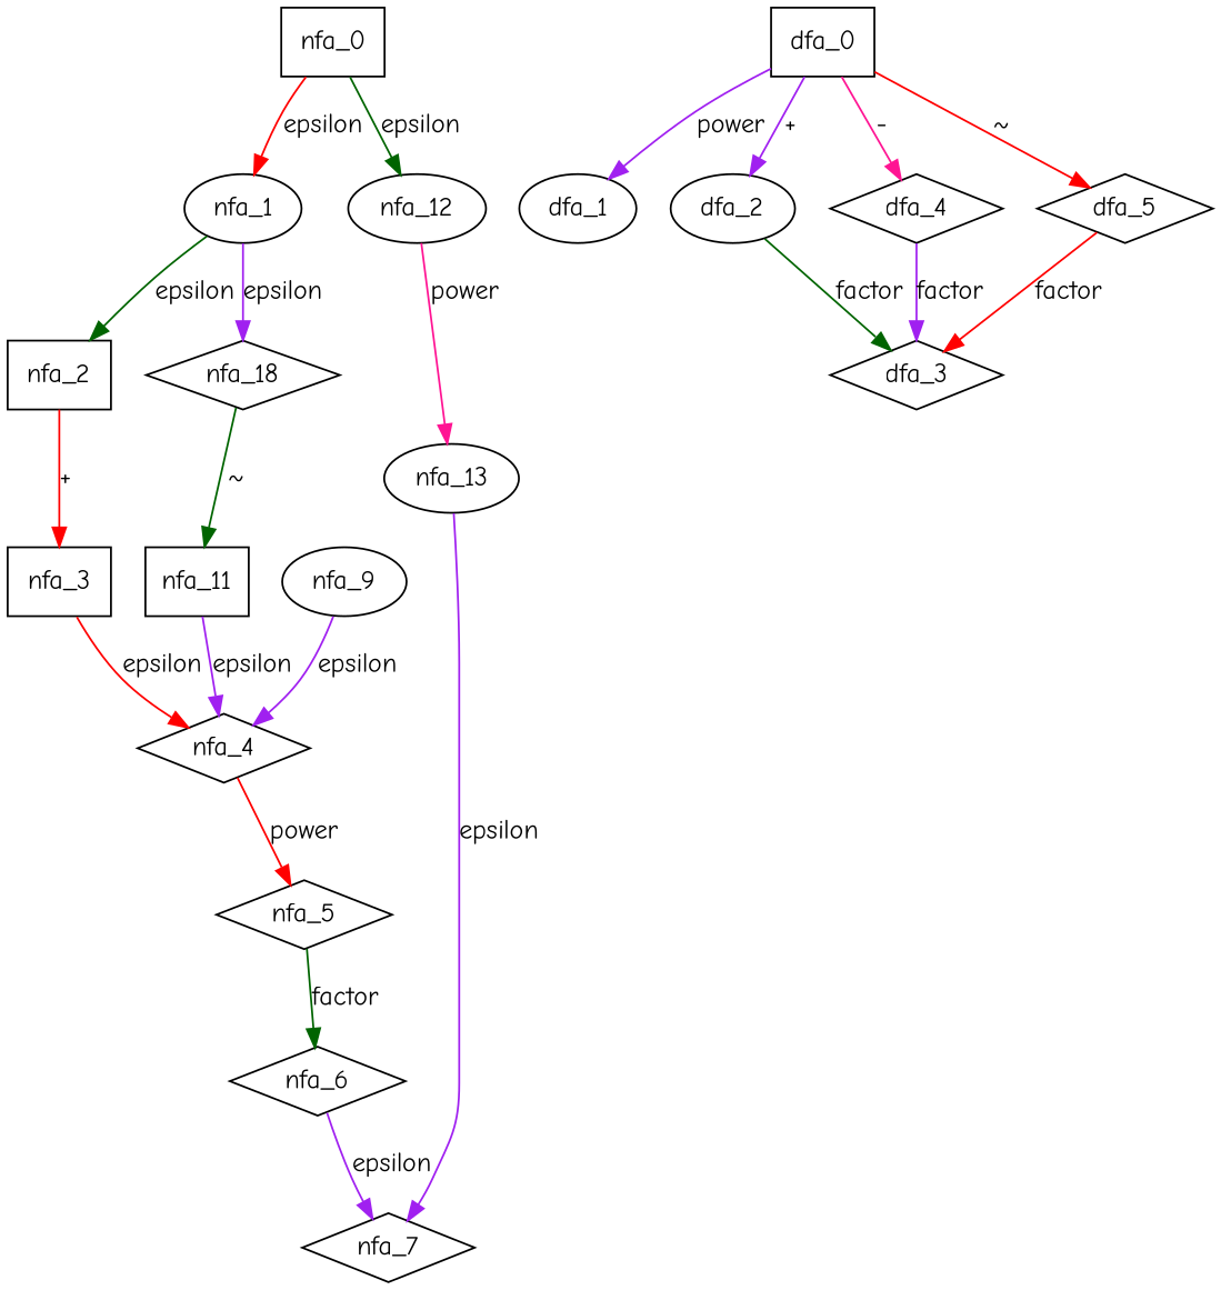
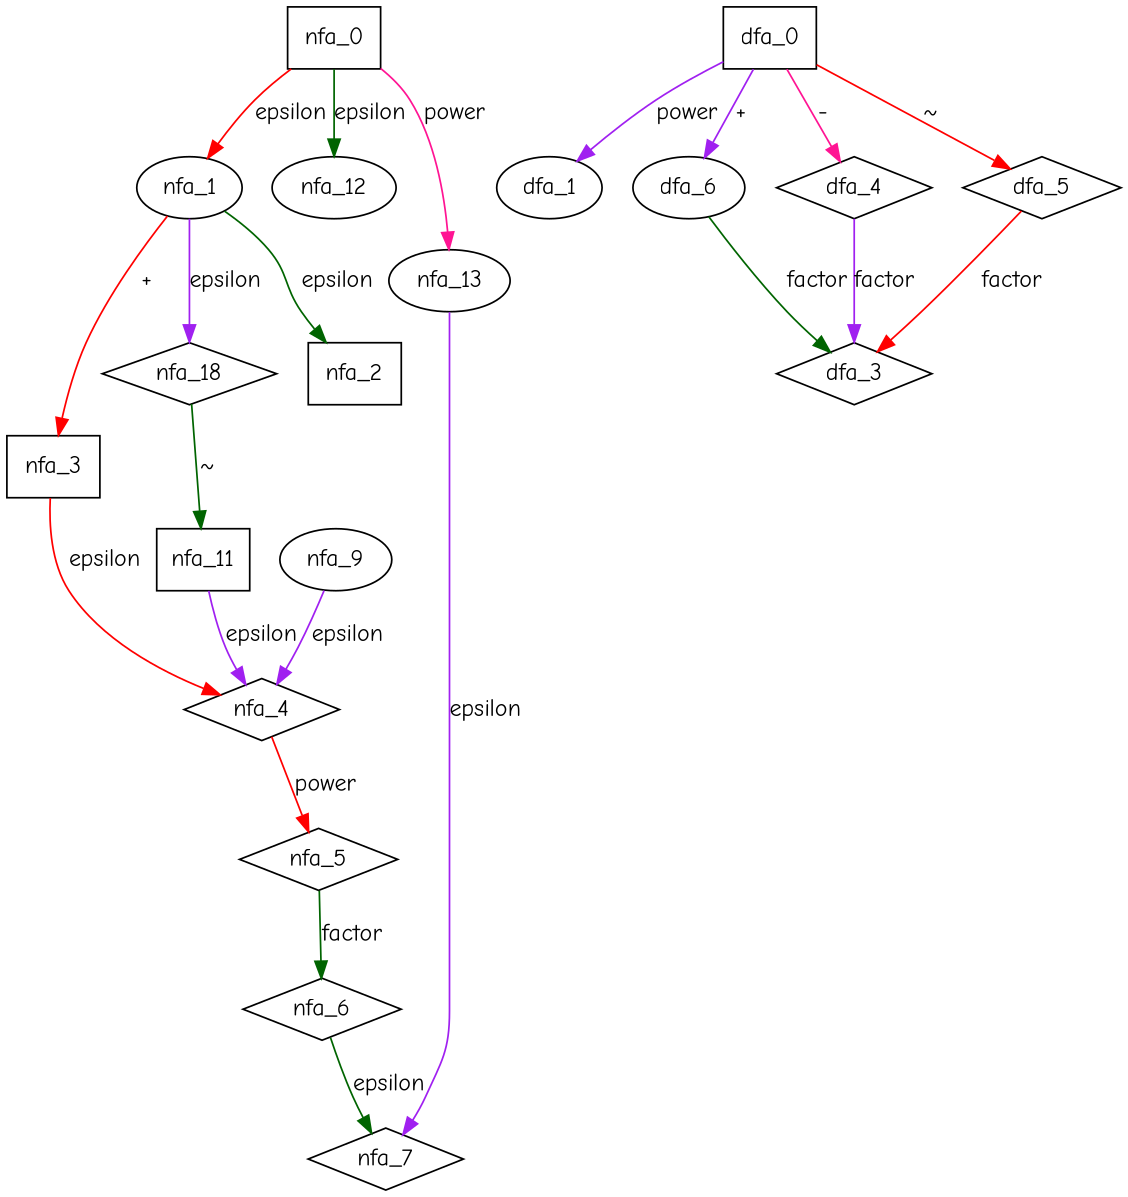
  digraph {
    fontname="Comic Neue"
    node [fontname="Comic Neue" shape=diamond]
    edge [color=purple fontname="Comic Neue"]
    nfa_0 [shape=box]
    nfa_1 [shape=ellipse]
    nfa_12 [shape=ellipse]
    nfa_2 [shape=box]
    n5 [label=nfa_18]
    nfa_3 [shape=box]
    nfa_4
    nfa_5
    nfa_6
    nfa_7
    nfa_9 [shape=ellipse]
    nfa_11 [shape=box]
    nfa_13 [shape=ellipse]
    dfa_0 [shape=box]
    dfa_1 [shape=ellipse]
-   dfa_2 [shape=ellipse]
+   dfa_2 [shape=ellipse label=dfa_6]
    dfa_4
    dfa_5
    dfa_3
    subgraph sub_1 {
      nfa_0
      nfa_1
      nfa_12
      nfa_2
      n5
      nfa_3
      nfa_4
      nfa_5
      nfa_6
      nfa_7
      nfa_9
      nfa_11
      nfa_13
    }
    subgraph sub_2 {
      dfa_0
      dfa_1
      dfa_2
      dfa_4
      dfa_5
      dfa_3
    }
    nfa_0 -> nfa_1 [color=red label=epsilon]
    nfa_0 -> nfa_12 [color=darkgreen label=epsilon]
    nfa_1 -> nfa_2 [color=darkgreen label=epsilon]
    nfa_1 -> n5 [label=epsilon]
-   nfa_12 -> nfa_13 [color=deeppink label=power]
-   nfa_2 -> nfa_3 [color=red label="+"]
+   nfa_0 -> nfa_13 [color=deeppink label=power]
+   nfa_1 -> nfa_3 [color=red label="+"]
    n5 -> nfa_11 [color=darkgreen label="~"]
    nfa_3 -> nfa_4 [color=red label=epsilon]
    nfa_4 -> nfa_5 [color=red label=power]
    nfa_5 -> nfa_6 [color=darkgreen label=factor]
-   nfa_6 -> nfa_7 [label=epsilon]
+   nfa_6 -> nfa_7 [color=darkgreen label=epsilon]
    nfa_9 -> nfa_4 [label=epsilon]
    nfa_11 -> nfa_4 [label=epsilon]
    nfa_13 -> nfa_7 [label=epsilon]
    dfa_0 -> dfa_1 [label=power]
    dfa_0 -> dfa_2 [label="+"]
    dfa_0 -> dfa_4 [color=deeppink label="-"]
    dfa_0 -> dfa_5 [color=red label="~"]
    dfa_2 -> dfa_3 [color=darkgreen label=factor]
    dfa_4 -> dfa_3 [label=factor]
    dfa_5 -> dfa_3 [color=red label=factor]
  }
